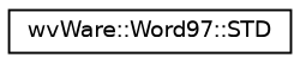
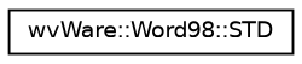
  digraph {
    rankdir=LR
-   n1 [color=black fillcolor=white fontname=Helvetica fontsize=10 height=0.2 label="wvWare::Word97::STD" shape=record style=filled width=0.4]
+   n1 [color=black fillcolor=white fontname=Helvetica fontsize=10 height=0.2 label="wvWare::Word98::STD" shape=record style=filled width=0.4]
  }
